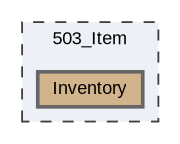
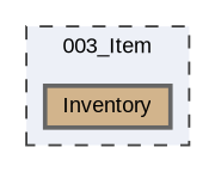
  digraph {
    compound=true
    fontname="Liberation Sans"
    n1 [color=gray40 fillcolor=tan fontname="Liberation Sans" fontsize=10 height=0.2 label=Inventory shape=box style="filled,bold" width=0.4]
    subgraph cluster_1 {
      bgcolor="#edf0f7"
      fontsize=10
-     label="503_Item"
+     label="003_Item"
      pencolor=grey25
      style="filled,dashed"
      n1
    }
  }
